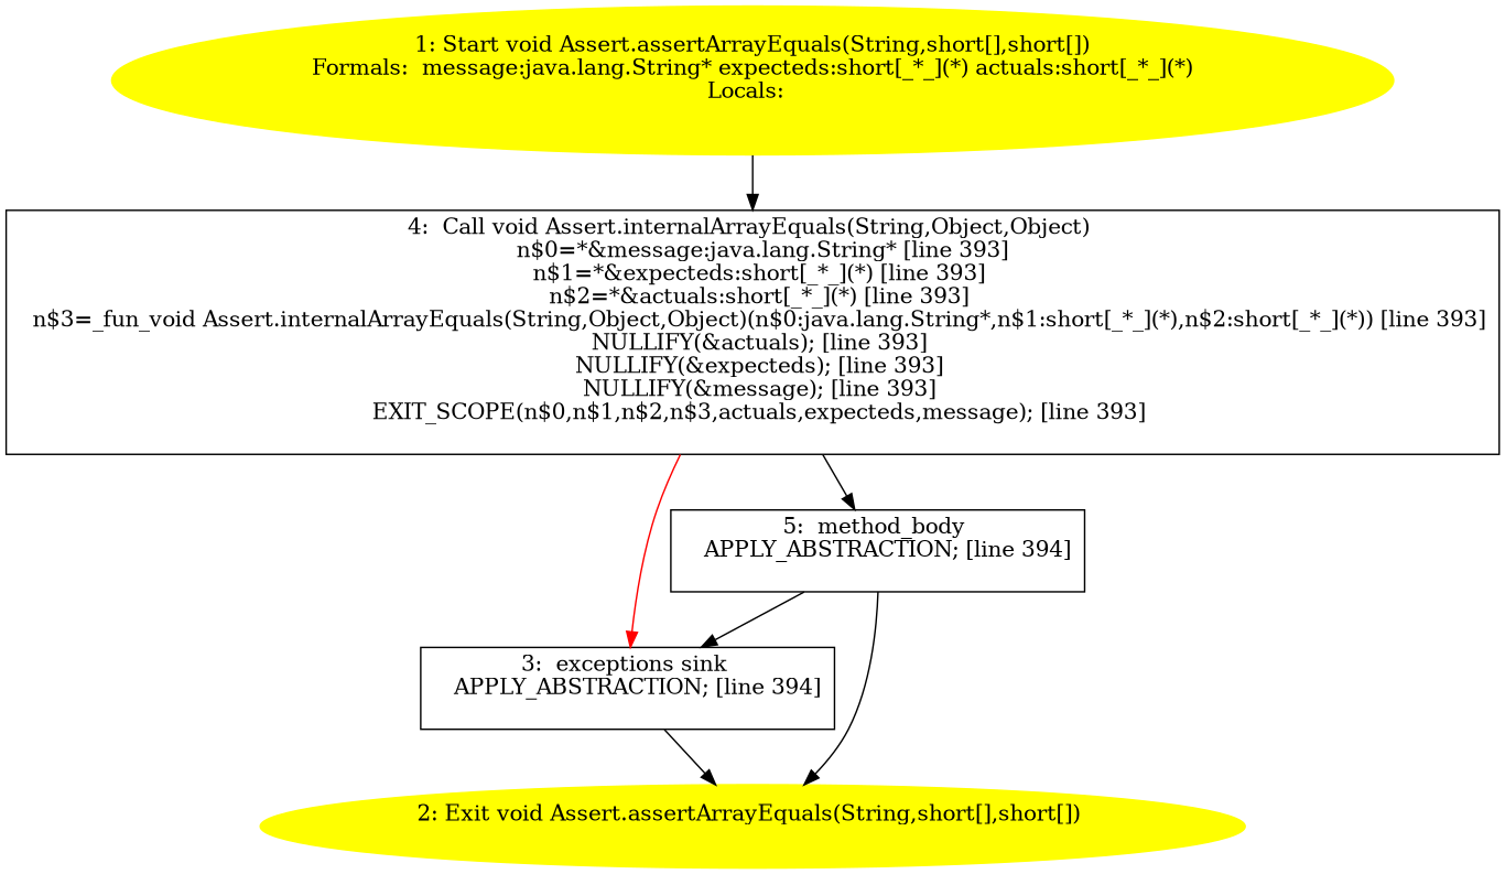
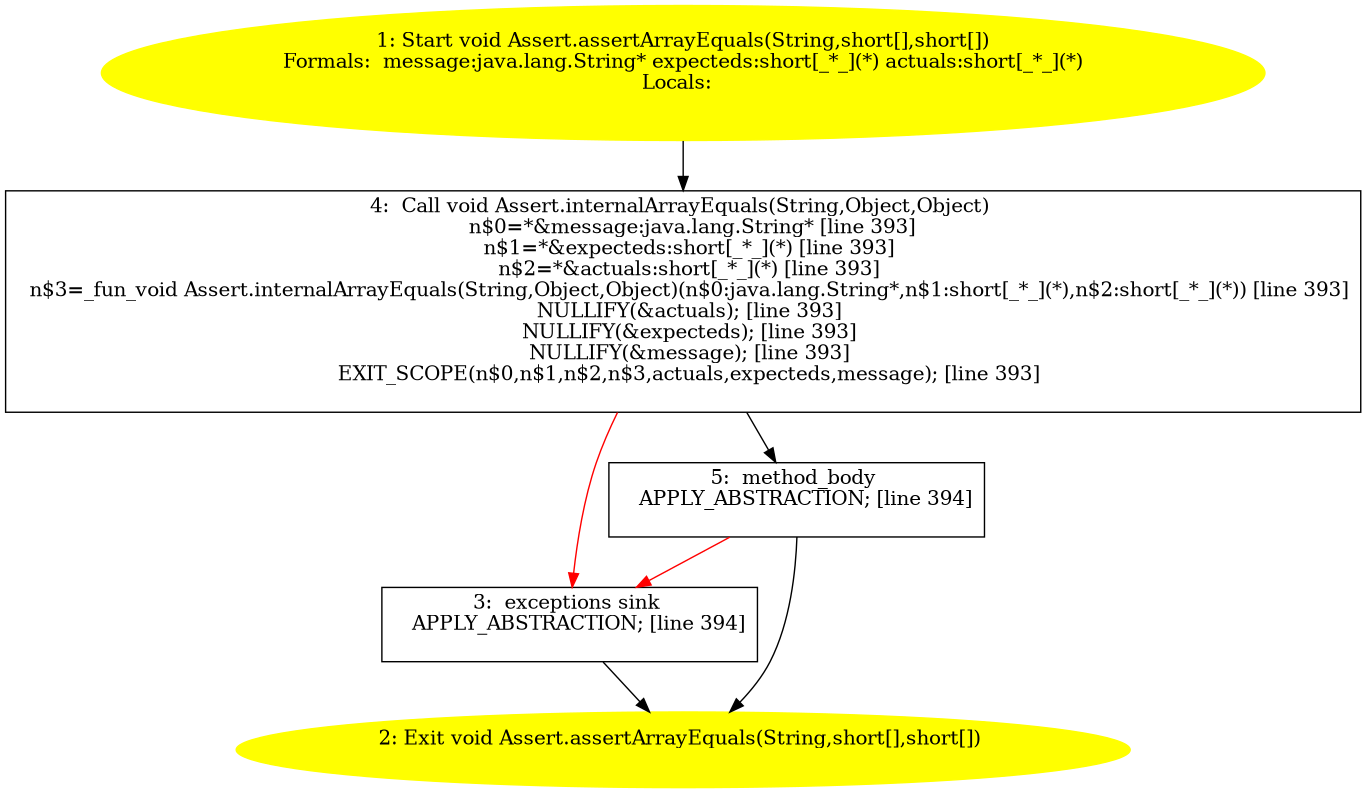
  digraph {
    node [shape=box]
    n1 [color=yellow label="1: Start void Assert.assertArrayEquals(String,short[],short[])\nFormals:  message:java.lang.String* expecteds:short[_*_](*) actuals:short[_*_](*)\nLocals:  \n  " style=filled shape=""]
    n2 [label="4:  Call void Assert.internalArrayEquals(String,Object,Object) \n   n$0=*&message:java.lang.String* [line 393]\n  n$1=*&expecteds:short[_*_](*) [line 393]\n  n$2=*&actuals:short[_*_](*) [line 393]\n  n$3=_fun_void Assert.internalArrayEquals(String,Object,Object)(n$0:java.lang.String*,n$1:short[_*_](*),n$2:short[_*_](*)) [line 393]\n  NULLIFY(&actuals); [line 393]\n  NULLIFY(&expecteds); [line 393]\n  NULLIFY(&message); [line 393]\n  EXIT_SCOPE(n$0,n$1,n$2,n$3,actuals,expecteds,message); [line 393]\n "]
    n3 [label="3:  exceptions sink \n   APPLY_ABSTRACTION; [line 394]\n "]
    n4 [label="5:  method_body \n   APPLY_ABSTRACTION; [line 394]\n "]
    n5 [color=yellow label="2: Exit void Assert.assertArrayEquals(String,short[],short[]) \n  " style=filled shape=""]
    n1 -> n2
    n2 -> n3 [color=red]
    n2 -> n4
    n3 -> n5
-   n4 -> n3 [color=black]
+   n4 -> n3 [color=red]
    n4 -> n5
  }
